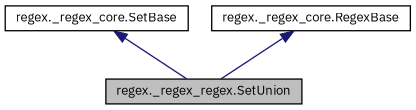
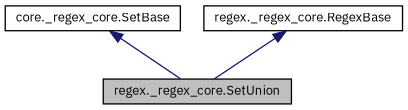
  digraph {
    fontname="IBM Plex Sans"
    node [color=black fillcolor=white fontname="IBM Plex Sans" fontsize=10 shape=record style=filled]
    edge [color=midnightblue dir=back fontname="IBM Plex Sans" fontsize=10 labelfontname=Helvetica labelfontsize=10 style=solid]
-   n1 [fillcolor=grey75 fontcolor=black height=0.2 label="regex._regex_regex.SetUnion" width=0.4]
-   n2 [height=0.2 label="regex._regex_core.SetBase" width=0.4]
+   n1 [fillcolor=grey75 fontcolor=black height=0.2 label="regex._regex_core.SetUnion" width=0.4]
+   n2 [height=0.2 label="core._regex_core.SetBase" width=0.4]
    n3 [height=0.2 label="regex._regex_core.RegexBase" width=0.4]
    n2 -> n1
    n3 -> n1
  }
